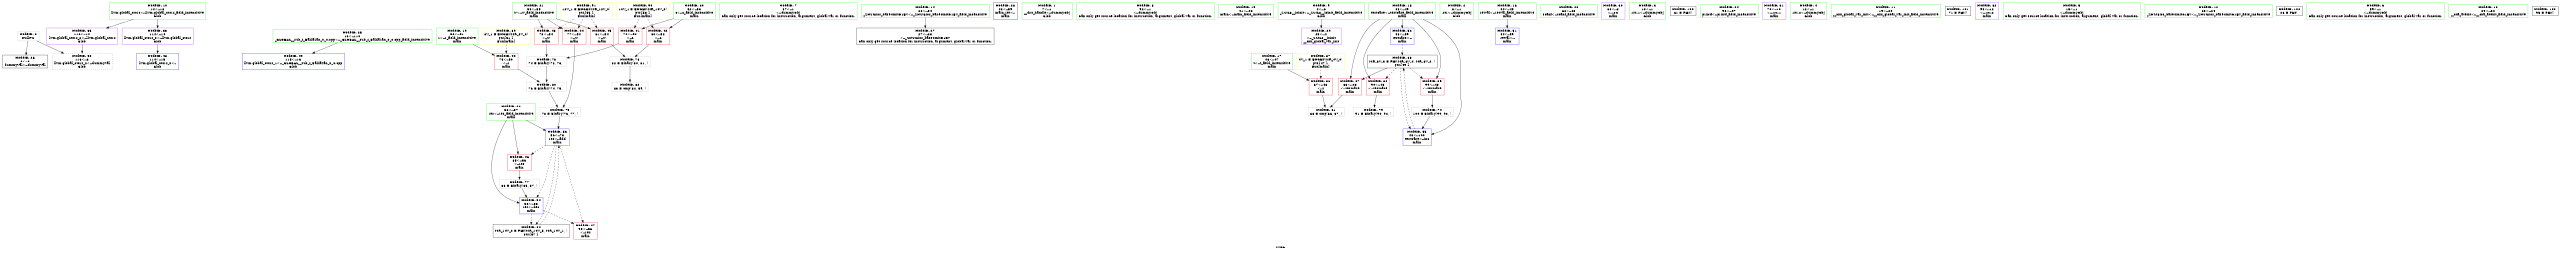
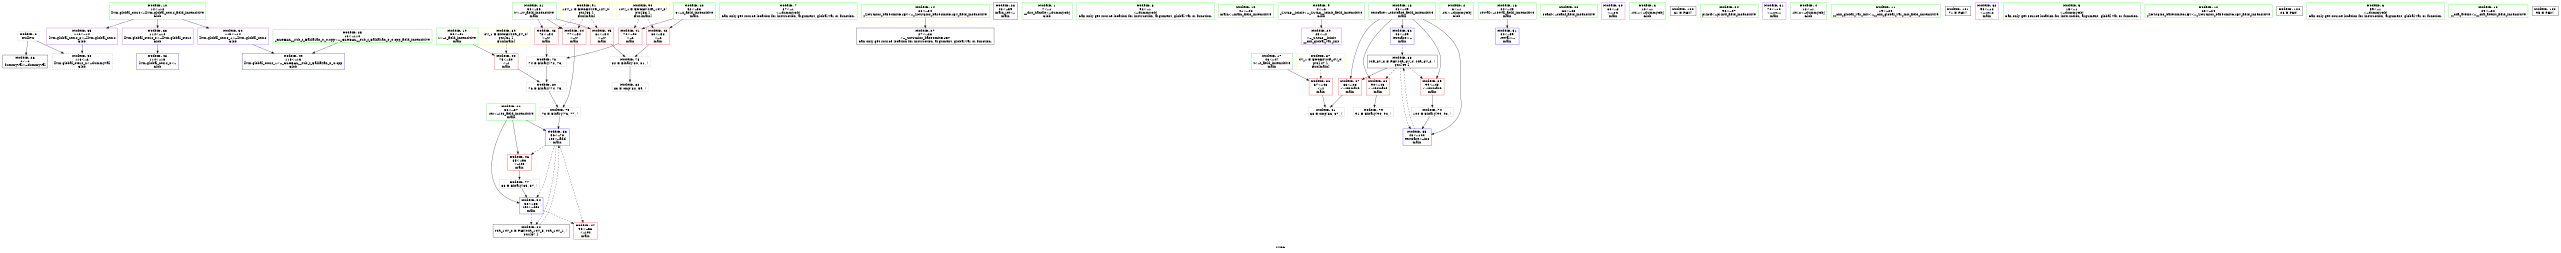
  digraph {
    label=SVFG
    node [color=green shape=record]
    edge [style=solid]
    n1 [color=grey label="{NodeID: 0\nNullPtr}"]
    n2 [color=black label="{NodeID: 26\n2\<--3\ndummyVal\<--dummyVal\n}"]
    n3 [color=blue label="{NodeID: 50\n116\<--3\nllvm.global_ctors_2\<--dummyVal\nGlob }" style=dotted]
    n4 [color=yellow label="{NodeID: 90\n10V_1 = ENCHI(MR_10V_0)\npts\{53 \}\nFun[main]}" style=double]
    n5 [color=red label="{NodeID: 41\n72\<--52\n\<--c\nmain\n}"]
    n6 [color=red label="{NodeID: 42\n80\<--52\n\<--c\nmain\n}"]
    n7 [color=grey label="{NodeID: 78\n74 = Binary(72, 73, )\n}"]
    n8 [color=grey label="{NodeID: 76\n82 = Binary(80, 81, )\n}"]
    n9 [color=grey label="{NodeID: 80\n76 = Binary(74, 75, )\n}"]
    n10 [color=grey label="{NodeID: 82\n83 = cmp(82, 59, )\n}"]
    n11 [label="{NodeID: 7\n87\<--1\n\<--dummyObj\nCan only get source location for instruction, argument, global var or function.}"]
    n12 [label="{NodeID: 14\n28\<--34\n_ZNSt8ios_base4InitD1Ev\<--_ZNSt8ios_base4InitD1Ev_field_insensitive\n}"]
    n13 [color=black label="{NodeID: 27\n27\<--28\n\<--_ZNSt8ios_base4InitD1Ev\nCan only get source location for instruction, argument, global var or function.}"]
    n14 [label="{NodeID: 21\n54\<--55\nw\<--w_field_insensitive\nmain\n}"]
    n15 [color=red label="{NodeID: 43\n73\<--54\n\<--w\nmain\n}"]
    n16 [color=red label="{NodeID: 44\n77\<--54\n\<--w\nmain\n}"]
    n17 [color=red label="{NodeID: 45\n81\<--54\n\<--w\nmain\n}"]
    n18 [color=grey label="{NodeID: 75\n78 = Binary(76, 77, )\n}"]
    n19 [color=blue label="{NodeID: 53\n56\<--78\nres\<--add\nmain\n}"]
    n20 [color=black label="{NodeID: 28\n43\<--59\nmain_ret\<--\nmain\n}"]
    n21 [color=purple label="{NodeID: 35\n116\<--14\nllvm.global_ctors_2\<--llvm.global_ctors\nGlob }"]
    n22 [color=blue label="{NodeID: 49\n115\<--16\nllvm.global_ctors_1\<--_GLOBAL__sub_I_Baklazan_0_0.cpp\nGlob }"]
    n23 [color=grey label="{NodeID: 77\n86 = Binary(85, 87, )\n}"]
    n24 [color=blue label="{NodeID: 54\n56\<--86\nres\<--dec\nmain\n}"]
    n25 [color=black label="{NodeID: 84\nMR_14V_2 = PHI(MR_14V_5, MR_14V_1, )\npts\{57 \}\n}"]
    n26 [color=red label="{NodeID: 47\n93\<--56\n\<--res\nmain\n}"]
    n27 [color=red label="{NodeID: 46\n85\<--56\n\<--res\nmain\n}"]
    n28 [label="{NodeID: 1\n7\<--1\n__dso_handle\<--dummyObj\nGlob }"]
    n29 [color=yellow label="{NodeID: 91\n12V_1 = ENCHI(MR_12V_0)\npts\{55 \}\nFun[main]}" style=double]
    n30 [label="{NodeID: 8\n92\<--1\n\<--dummyObj\nCan only get source location for instruction, argument, global var or function.}"]
    n31 [label="{NodeID: 15\n41\<--42\nmain\<--main_field_insensitive\n}"]
    n32 [label="{NodeID: 22\n56\<--57\nres\<--res_field_insensitive\nmain\n}"]
    n33 [color=purple label="{NodeID: 29\n25\<--4\n\<--_ZStL8__ioinit\n__cxx_global_var_init\n}"]
    n34 [color=red label="{NodeID: 36\n67\<--46\n\<--t\nmain\n}"]
    n35 [color=grey label="{NodeID: 81\n68 = cmp(66, 67, )\n}"]
    n36 [label="{NodeID: 2\n8\<--1\n.str\<--dummyObj\nGlob }"]
    n37 [label="{NodeID: 9\n4\<--6\n_ZStL8__ioinit\<--_ZStL8__ioinit_field_insensitive\nGlob }"]
    n38 [label="{NodeID: 16\n44\<--45\nretval\<--retval_field_insensitive\nmain\n}"]
    n39 [color=blue label="{NodeID: 51\n44\<--59\nretval\<--\nmain\n}"]
    n40 [label="{NodeID: 23\n62\<--63\nscanf\<--scanf_field_insensitive\n}"]
    n41 [color=purple label="{NodeID: 30\n60\<--8\n\<--.str\nmain\n}"]
    n42 [color=red label="{NodeID: 37\n66\<--48\n\<--testcase\nmain\n}"]
    n43 [color=grey label="{NodeID: 79\n91 = Binary(90, 92, )\n}"]
    n44 [label="{NodeID: 3\n10\<--1\n.str.1\<--dummyObj\nGlob }"]
    n45 [label="{NodeID: 10\n14\<--18\nllvm.global_ctors\<--llvm.global_ctors_field_insensitive\nGlob }"]
    n46 [color=purple label="{NodeID: 33\n114\<--14\nllvm.global_ctors_0\<--llvm.global_ctors\nGlob }"]
+   n47 [color=purple label="{NodeID: 34\n115\<--14\nllvm.global_ctors_1\<--llvm.global_ctors\nGlob }"]
    n48 [color=blue label="{NodeID: 48\n114\<--15\nllvm.global_ctors_0\<--\nGlob }"]
    n49 [color=black label="{NodeID: 100\n61 = PHI()\n}"]
    n50 [label="{NodeID: 17\n46\<--47\nt\<--t_field_insensitive\nmain\n}"]
    n51 [label="{NodeID: 24\n96\<--97\nprintf\<--printf_field_insensitive\n}"]
    n52 [color=purple label="{NodeID: 31\n70\<--10\n\<--.str.1\nmain\n}"]
    n53 [color=red label="{NodeID: 38\n90\<--48\n\<--testcase\nmain\n}"]
    n54 [color=blue label="{NodeID: 52\n48\<--59\ntestcase\<--\nmain\n}"]
    n55 [color=black label="{NodeID: 83\nMR_6V_3 = PHI(MR_6V_4, MR_6V_2, )\npts\{49 \}\n}"]
    n56 [color=red label="{NodeID: 39\n99\<--48\n\<--testcase\nmain\n}"]
    n57 [color=blue label="{NodeID: 55\n48\<--100\ntestcase\<--inc\nmain\n}"]
    n58 [color=grey label="{NodeID: 74\n100 = Binary(99, 92, )\n}"]
    n59 [color=yellow label="{NodeID: 87\n4V_1 = ENCHI(MR_4V_0)\npts\{47 \}\nFun[main]}" style=double]
    n60 [label="{NodeID: 4\n12\<--1\n.str.2\<--dummyObj\nGlob }"]
    n61 [label="{NodeID: 11\n19\<--20\n__cxx_global_var_init\<--__cxx_global_var_init_field_insensitive\n}"]
    n62 [color=black label="{NodeID: 101\n71 = PHI()\n}"]
    n63 [label="{NodeID: 18\n48\<--49\ntestcase\<--testcase_field_insensitive\nmain\n}"]
    n64 [label="{NodeID: 25\n16\<--110\n_GLOBAL__sub_I_Baklazan_0_0.cpp\<--_GLOBAL__sub_I_Baklazan_0_0.cpp_field_insensitive\n}"]
    n65 [color=purple label="{NodeID: 32\n94\<--12\n\<--.str.2\nmain\n}"]
    n66 [label="{NodeID: 5\n15\<--1\n\<--dummyObj\nCan only get source location for instruction, argument, global var or function.}"]
    n67 [label="{NodeID: 12\n23\<--24\n_ZNSt8ios_base4InitC1Ev\<--_ZNSt8ios_base4InitC1Ev_field_insensitive\n}"]
    n68 [color=black label="{NodeID: 102\n26 = PHI()\n}"]
    n69 [label="{NodeID: 19\n50\<--51\nr\<--r_field_insensitive\nmain\n}"]
    n70 [color=red label="{NodeID: 40\n75\<--50\n\<--r\nmain\n}"]
    n71 [color=yellow label="{NodeID: 89\n8V_1 = ENCHI(MR_8V_0)\npts\{51 \}\nFun[main]}" style=double]
    n72 [label="{NodeID: 6\n59\<--1\n\<--dummyObj\nCan only get source location for instruction, argument, global var or function.}"]
    n73 [label="{NodeID: 13\n29\<--30\n__cxa_atexit\<--__cxa_atexit_field_insensitive\n}"]
    n74 [color=black label="{NodeID: 103\n95 = PHI()\n}"]
    n75 [label="{NodeID: 20\n52\<--53\nc\<--c_field_insensitive\nmain\n}"]
    n1 -> n2
    n1 -> n3
    n4 -> n5 [style=dashed]
    n4 -> n6 [style=dashed]
    n5 -> n7
    n6 -> n8
    n7 -> n9
    n8 -> n10
    n9 -> n18
    n12 -> n13
    n14 -> n15
    n14 -> n16
    n14 -> n17
    n15 -> n7
    n16 -> n18
    n17 -> n8
    n18 -> n19
    n19 -> n24 [style=dashed]
    n19 -> n25 [style=dashed]
    n19 -> n26 [style=dashed]
    n19 -> n27 [style=dashed]
    n21 -> n3
    n23 -> n24
    n24 -> n25 [style=dashed]
    n24 -> n26 [style=dashed]
    n25 -> n19 [style=dashed]
    n27 -> n23
    n29 -> n15 [style=dashed]
    n29 -> n16 [style=dashed]
    n29 -> n17 [style=dashed]
    n32 -> n19
    n32 -> n24
    n32 -> n27
    n34 -> n35
    n37 -> n33
    n38 -> n39
    n42 -> n35
    n45 -> n21
    n45 -> n46
+   n45 -> n47
    n46 -> n48
+   n47 -> n22
    n50 -> n34
    n53 -> n43
    n54 -> n55 [style=dashed]
    n55 -> n42
    n55 -> n53 [style=dashed]
    n55 -> n56 [style=dashed]
    n55 -> n57 [style=dashed]
    n56 -> n58
    n57 -> n55 [style=dashed]
    n58 -> n57
    n59 -> n34 [style=dashed]
    n63 -> n42
    n63 -> n53
    n63 -> n54
    n63 -> n56
    n63 -> n57
    n64 -> n22
    n69 -> n70
    n70 -> n9
    n71 -> n70 [style=dashed]
    n75 -> n5
    n75 -> n6
  }
